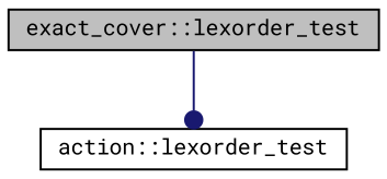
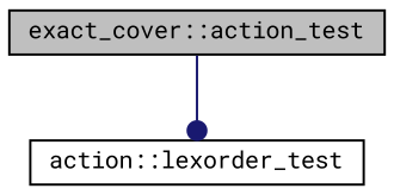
  digraph {
    rankdir=TB
    fontname="Roboto Mono"
    node [color=black fontname="Roboto Mono" fontsize=10 shape=record style=filled]
-   n1 [fillcolor=grey75 fontcolor=black height=0.2 label="exact_cover::lexorder_test" width=0.4]
+   n1 [fillcolor=grey75 fontcolor=black height=0.2 label="exact_cover::action_test" width=0.4]
    n2 [fillcolor=white height=0.2 label="action::lexorder_test" width=0.4]
    n1 -> n2 [color=midnightblue fontname="Roboto Mono" fontsize=10 labelfontname=Helvetica labelfontsize=10 style=solid arrowhead=dot]
  }
